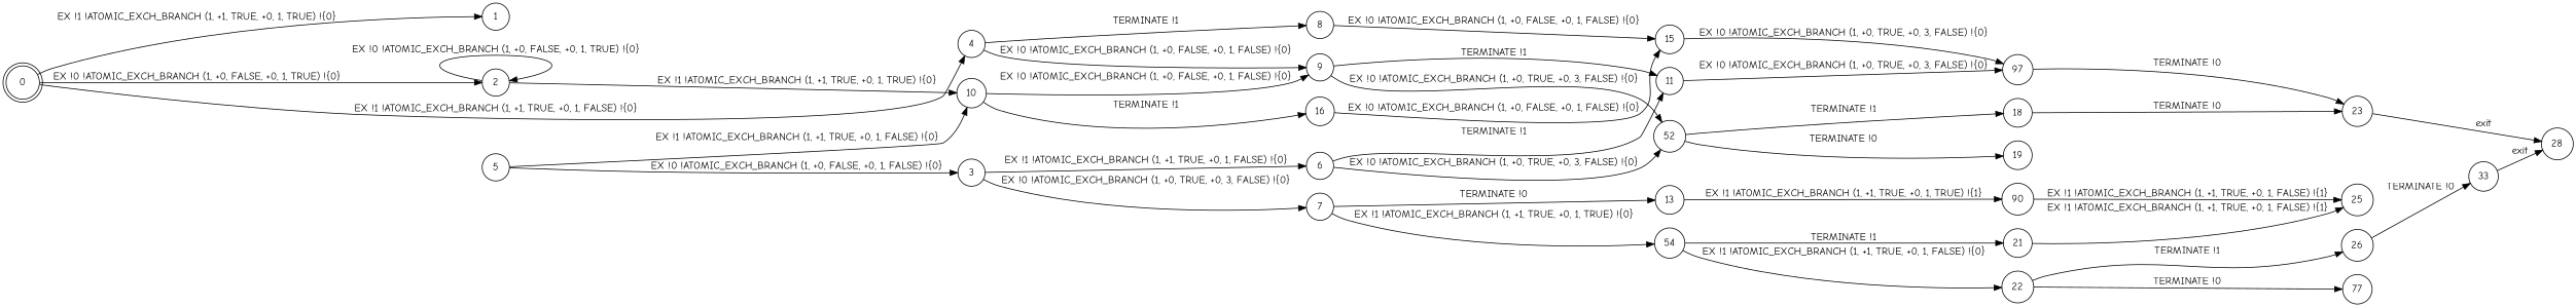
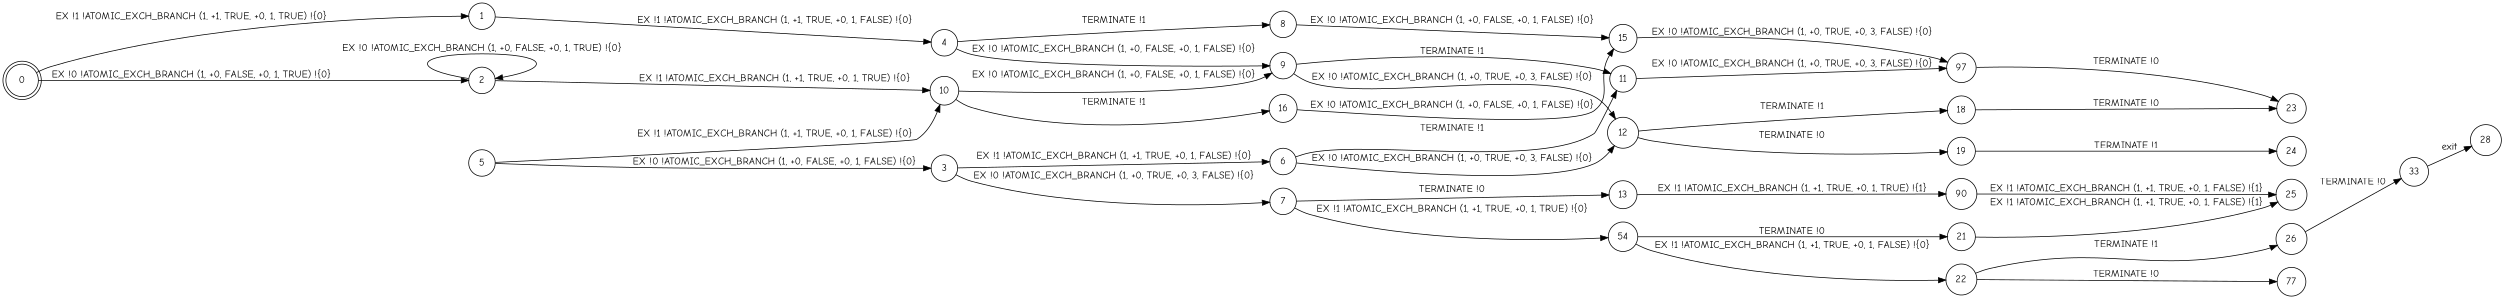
  digraph {
    fontname="Comic Neue"
    rankdir=LR
    node [fontname="Comic Neue" shape=circle]
    edge [fontname="Comic Neue"]
    0 [peripheries=2]
    1
    2
    4
    10
    3
    6
    7
    8
    9
    5
    11
-   12 [label=52]
+   12
    13
    n15 [label=54]
    15
    16
    n18 [label=97]
    18
    19
    n21 [label=90]
    21
    22
    23
+   24
    25
    26
    n28 [label=77]
    28
    n30 [label=33]
    0 -> 1 [label="EX !1 !ATOMIC_EXCH_BRANCH (1, +1, TRUE, +0, 1, TRUE) !{0}"]
    0 -> 2 [label="EX !0 !ATOMIC_EXCH_BRANCH (1, +0, FALSE, +0, 1, TRUE) !{0}"]
-   0 -> 4 [label="EX !1 !ATOMIC_EXCH_BRANCH (1, +1, TRUE, +0, 1, FALSE) !{0}"]
+   1 -> 4 [label="EX !1 !ATOMIC_EXCH_BRANCH (1, +1, TRUE, +0, 1, FALSE) !{0}"]
    2 -> 2 [label="EX !0 !ATOMIC_EXCH_BRANCH (1, +0, FALSE, +0, 1, TRUE) !{0}"]
    2 -> 10 [label="EX !1 !ATOMIC_EXCH_BRANCH (1, +1, TRUE, +0, 1, TRUE) !{0}"]
    4 -> 8 [label="TERMINATE !1"]
    4 -> 9 [label="EX !0 !ATOMIC_EXCH_BRANCH (1, +0, FALSE, +0, 1, FALSE) !{0}"]
    10 -> 9 [label="EX !0 !ATOMIC_EXCH_BRANCH (1, +0, FALSE, +0, 1, FALSE) !{0}"]
    10 -> 16 [label="TERMINATE !1"]
    3 -> 6 [label="EX !1 !ATOMIC_EXCH_BRANCH (1, +1, TRUE, +0, 1, FALSE) !{0}"]
    3 -> 7 [label="EX !0 !ATOMIC_EXCH_BRANCH (1, +0, TRUE, +0, 3, FALSE) !{0}"]
    6 -> 11 [label="TERMINATE !1"]
    6 -> 12 [label="EX !0 !ATOMIC_EXCH_BRANCH (1, +0, TRUE, +0, 3, FALSE) !{0}"]
    7 -> 13 [label="TERMINATE !0"]
    7 -> n15 [label="EX !1 !ATOMIC_EXCH_BRANCH (1, +1, TRUE, +0, 1, TRUE) !{0}"]
    8 -> 15 [label="EX !0 !ATOMIC_EXCH_BRANCH (1, +0, FALSE, +0, 1, FALSE) !{0}"]
    9 -> 11 [label="TERMINATE !1"]
    9 -> 12 [label="EX !0 !ATOMIC_EXCH_BRANCH (1, +0, TRUE, +0, 3, FALSE) !{0}"]
    5 -> 10 [label="EX !1 !ATOMIC_EXCH_BRANCH (1, +1, TRUE, +0, 1, FALSE) !{0}"]
    5 -> 3 [label="EX !0 !ATOMIC_EXCH_BRANCH (1, +0, FALSE, +0, 1, FALSE) !{0}"]
    11 -> n18 [label="EX !0 !ATOMIC_EXCH_BRANCH (1, +0, TRUE, +0, 3, FALSE) !{0}"]
    12 -> 18 [label="TERMINATE !1"]
    12 -> 19 [label="TERMINATE !0"]
    13 -> n21 [label="EX !1 !ATOMIC_EXCH_BRANCH (1, +1, TRUE, +0, 1, TRUE) !{1}"]
-   n15 -> 21 [label="TERMINATE !1"]
+   n15 -> 21 [label="TERMINATE !0"]
    n15 -> 22 [label="EX !1 !ATOMIC_EXCH_BRANCH (1, +1, TRUE, +0, 1, FALSE) !{0}"]
    15 -> n18 [label="EX !0 !ATOMIC_EXCH_BRANCH (1, +0, TRUE, +0, 3, FALSE) !{0}"]
    16 -> 15 [label="EX !0 !ATOMIC_EXCH_BRANCH (1, +0, FALSE, +0, 1, FALSE) !{0}"]
    n18 -> 23 [label="TERMINATE !0"]
    18 -> 23 [label="TERMINATE !0"]
+   19 -> 24 [label="TERMINATE !1"]
    n21 -> 25 [label="EX !1 !ATOMIC_EXCH_BRANCH (1, +1, TRUE, +0, 1, FALSE) !{1}"]
    21 -> 25 [label="EX !1 !ATOMIC_EXCH_BRANCH (1, +1, TRUE, +0, 1, FALSE) !{1}"]
    22 -> 26 [label="TERMINATE !1"]
    22 -> n28 [label="TERMINATE !0"]
-   23 -> 28 [label=exit]
    26 -> n30 [label="TERMINATE !0"]
    n30 -> 28 [label=exit]
  }
